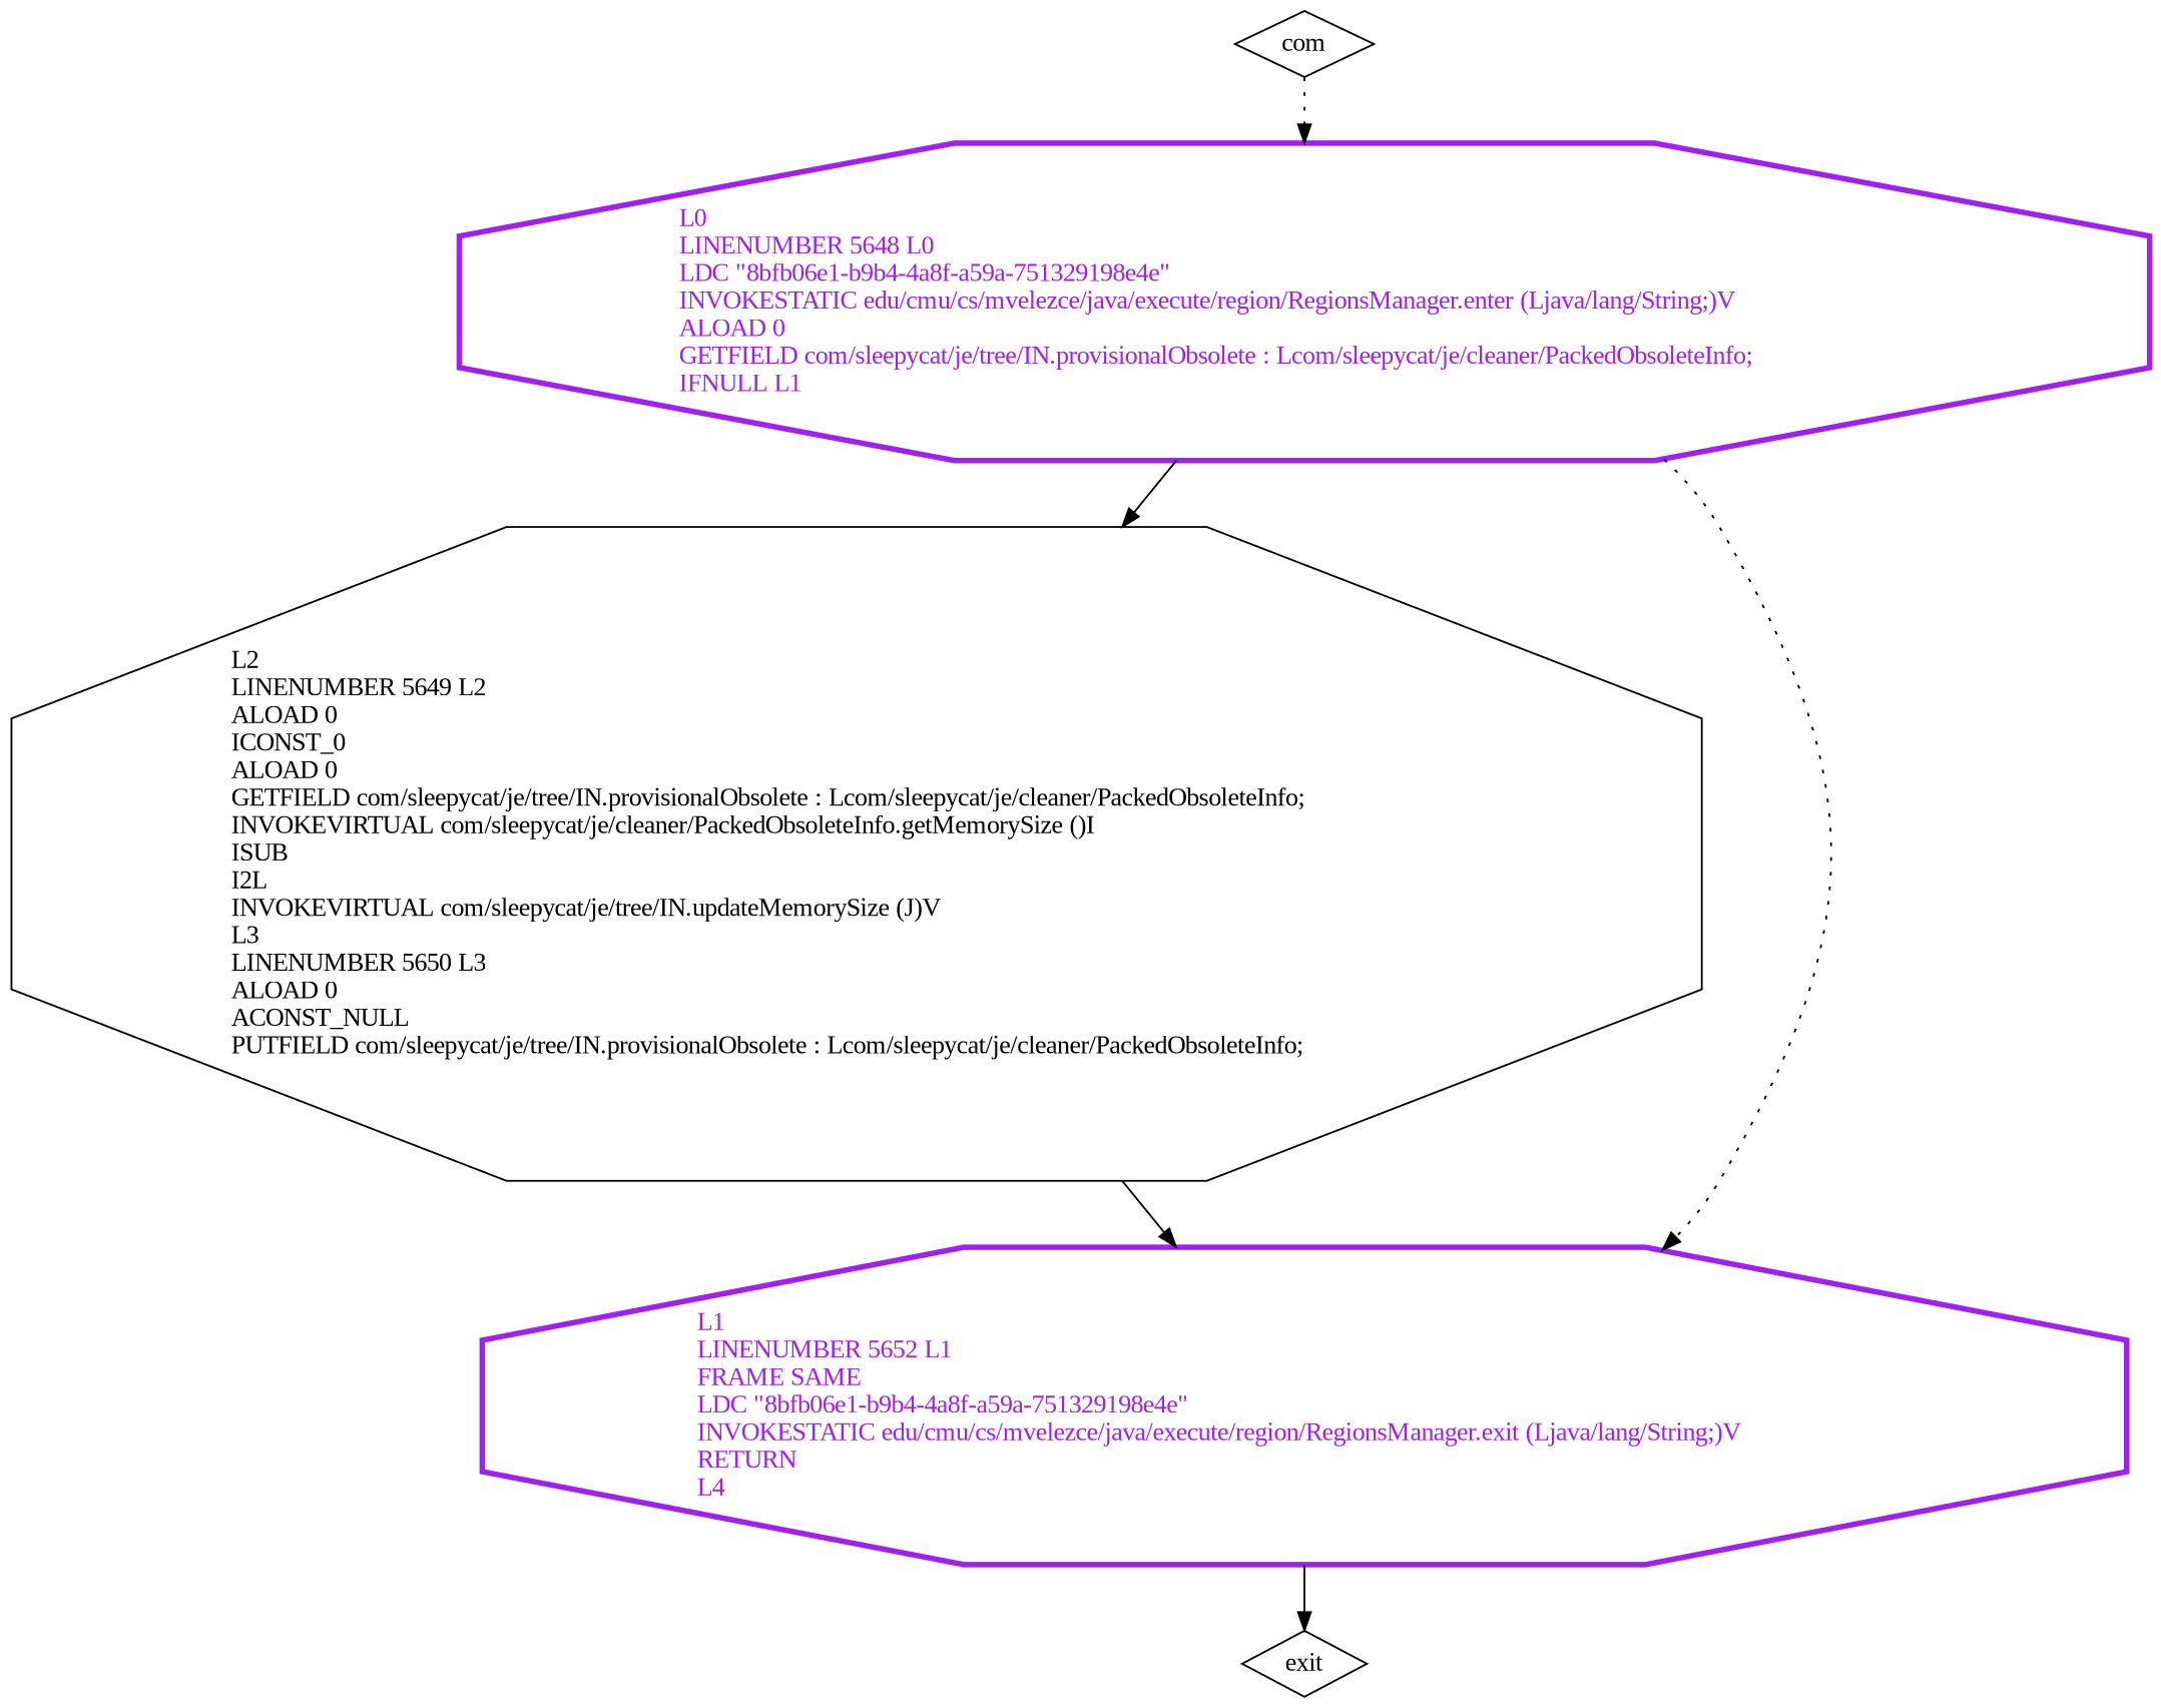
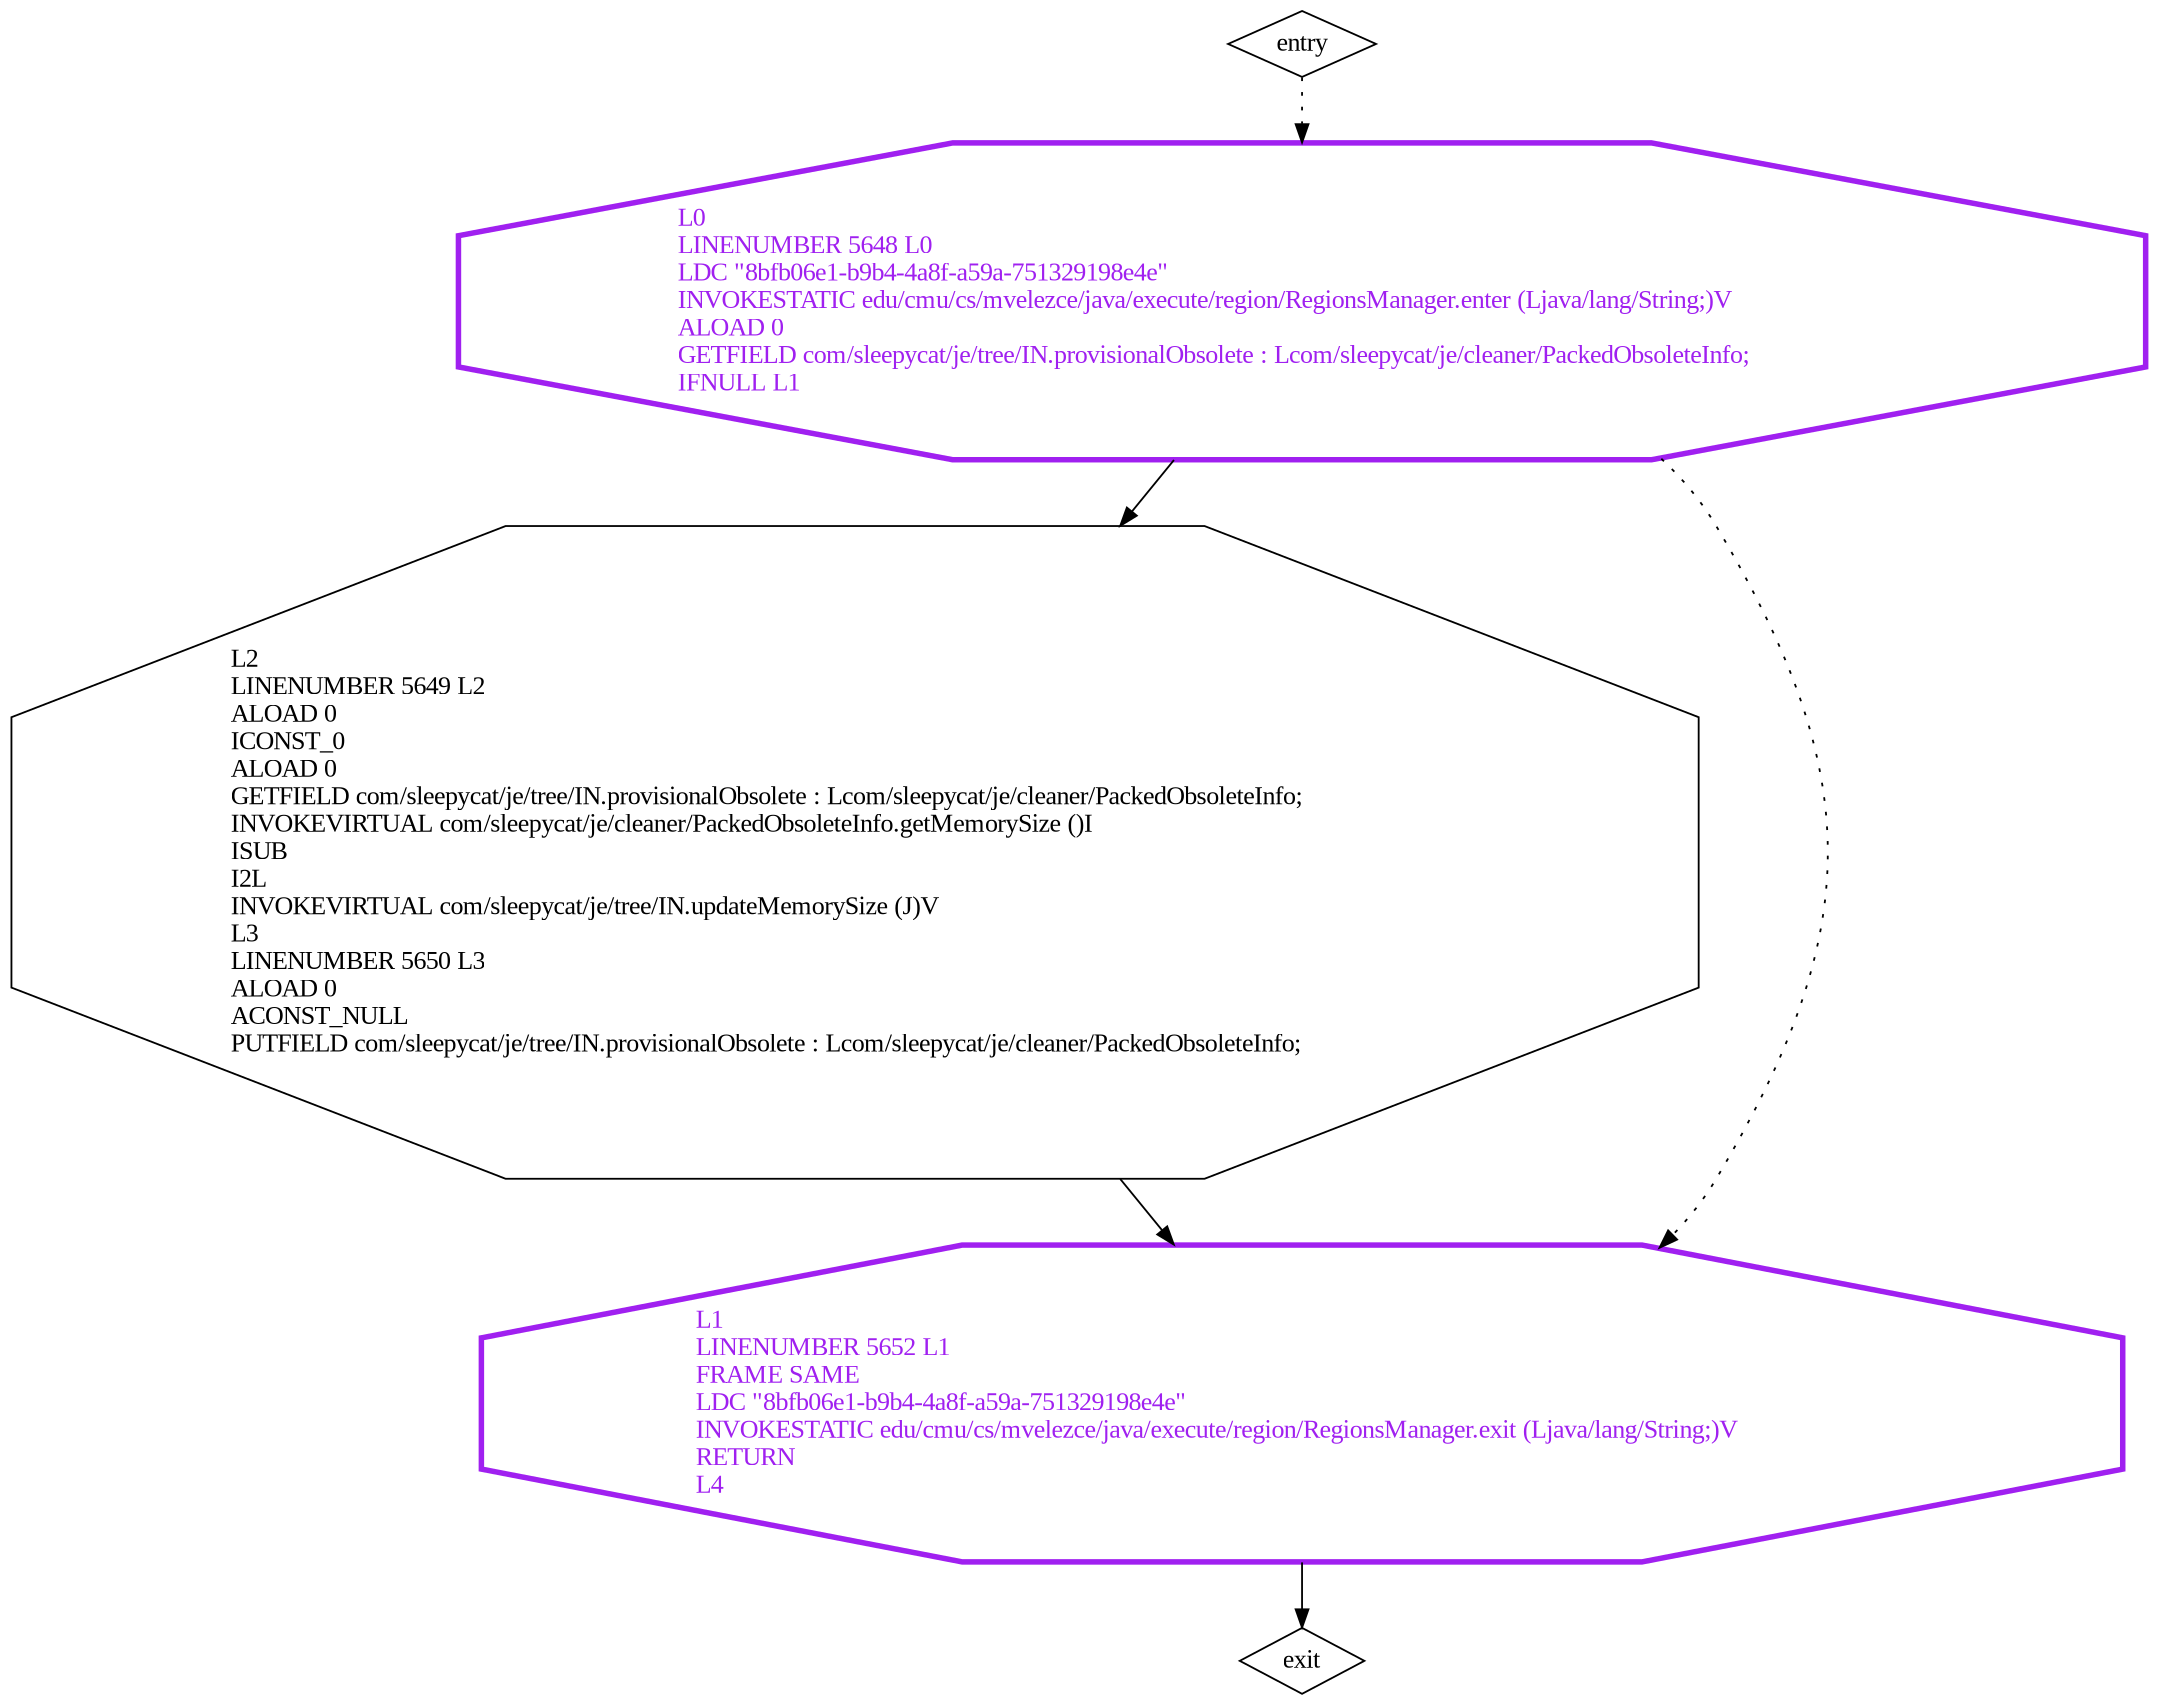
  digraph {
    fontname="Liberation Serif"
    node [shape=octagon fontname="Liberation Serif"]
    edge [style=solid fontname="Liberation Serif"]
    n1 [label="L2\lLINENUMBER 5649 L2\lALOAD 0\lICONST_0\lALOAD 0\lGETFIELD com/sleepycat/je/tree/IN.provisionalObsolete : Lcom/sleepycat/je/cleaner/PackedObsoleteInfo;\lINVOKEVIRTUAL com/sleepycat/je/cleaner/PackedObsoleteInfo.getMemorySize ()I\lISUB\lI2L\lINVOKEVIRTUAL com/sleepycat/je/tree/IN.updateMemorySize (J)V\lL3\lLINENUMBER 5650 L3\lALOAD 0\lACONST_NULL\lPUTFIELD com/sleepycat/je/tree/IN.provisionalObsolete : Lcom/sleepycat/je/cleaner/PackedObsoleteInfo;\l"]
    n2 [color=purple fontcolor=purple label="L1\lLINENUMBER 5652 L1\lFRAME SAME\lLDC \"8bfb06e1-b9b4-4a8f-a59a-751329198e4e\"\lINVOKESTATIC edu/cmu/cs/mvelezce/java/execute/region/RegionsManager.exit (Ljava/lang/String;)V\lRETURN\lL4\l" penwidth=3]
    n3 [color=purple fontcolor=purple label="L0\lLINENUMBER 5648 L0\lLDC \"8bfb06e1-b9b4-4a8f-a59a-751329198e4e\"\lINVOKESTATIC edu/cmu/cs/mvelezce/java/execute/region/RegionsManager.enter (Ljava/lang/String;)V\lALOAD 0\lGETFIELD com/sleepycat/je/tree/IN.provisionalObsolete : Lcom/sleepycat/je/cleaner/PackedObsoleteInfo;\lIFNULL L1\l" penwidth=3]
    exit [shape=diamond]
-   entry [shape=diamond label=com]
+   entry [shape=diamond]
    n1 -> n2
    n2 -> exit
    n3 -> n1
    n3 -> n2 [style=dotted]
    entry -> n3 [style=dotted]
  }
